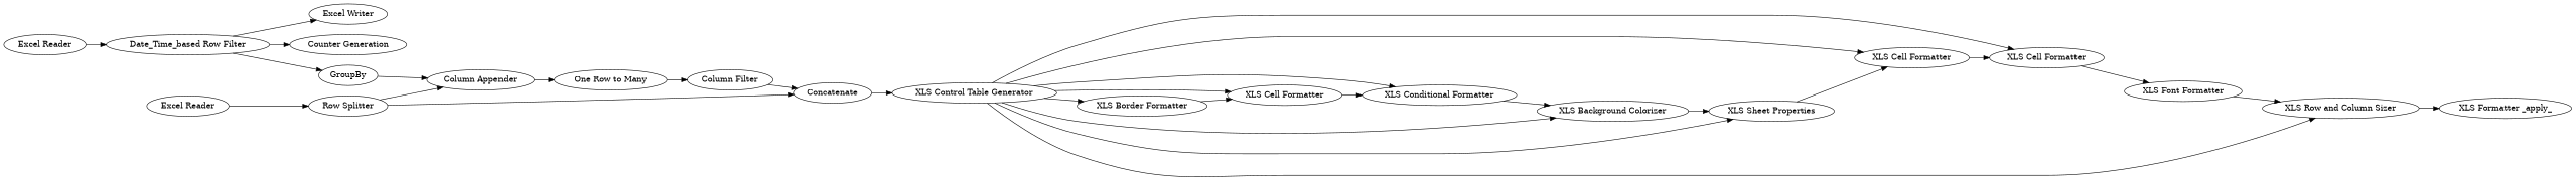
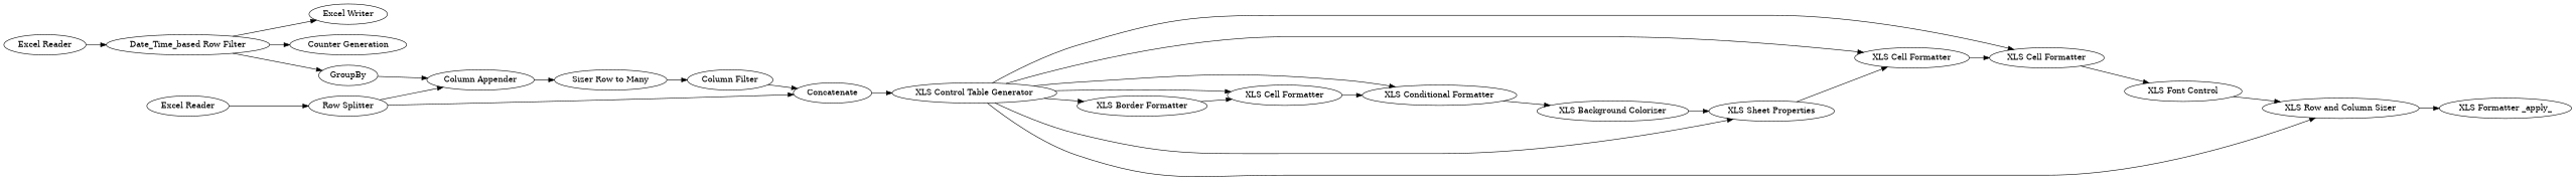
  digraph {
    rankdir=LR
    n1 [label="Excel Reader"]
    n2 [label="Date_Time_based Row Filter"]
    n3 [label="Counter Generation"]
    n4 [label=GroupBy]
    n5 [label="Excel Writer"]
    n6 [label="Excel Reader"]
    n7 [label="Row Splitter"]
    n8 [label="Column Appender"]
    n9 [label=Concatenate]
-   n10 [label="One Row to Many"]
+   n10 [label="Sizer Row to Many"]
    n11 [label="Column Filter"]
    n12 [label="XLS Control Table Generator"]
    n13 [label="XLS Border Formatter"]
    n14 [label="XLS Cell Formatter"]
    n15 [label="XLS Conditional Formatter"]
    n16 [label="XLS Sheet Properties"]
    n17 [label="XLS Cell Formatter"]
    n18 [label="XLS Background Colorizer"]
    n19 [label="XLS Cell Formatter"]
    n20 [label="XLS Row and Column Sizer"]
-   n21 [label="XLS Font Formatter"]
+   n21 [label="XLS Font Control"]
    n22 [label="XLS Formatter _apply_"]
    n1 -> n2
    n2 -> n3
    n2 -> n4
    n2 -> n5
    n4 -> n8
    n6 -> n7
    n7 -> n8
    n7 -> n9
    n8 -> n10
    n9 -> n12
    n10 -> n11
    n11 -> n9
    n12 -> n13
    n12 -> n14
    n12 -> n15
    n12 -> n16
    n12 -> n17
-   n12 -> n18
    n12 -> n19
    n12 -> n20
    n13 -> n14
    n14 -> n15
    n15 -> n18
    n16 -> n17
    n17 -> n19
    n18 -> n16
    n19 -> n21
    n20 -> n22
    n21 -> n20
  }
